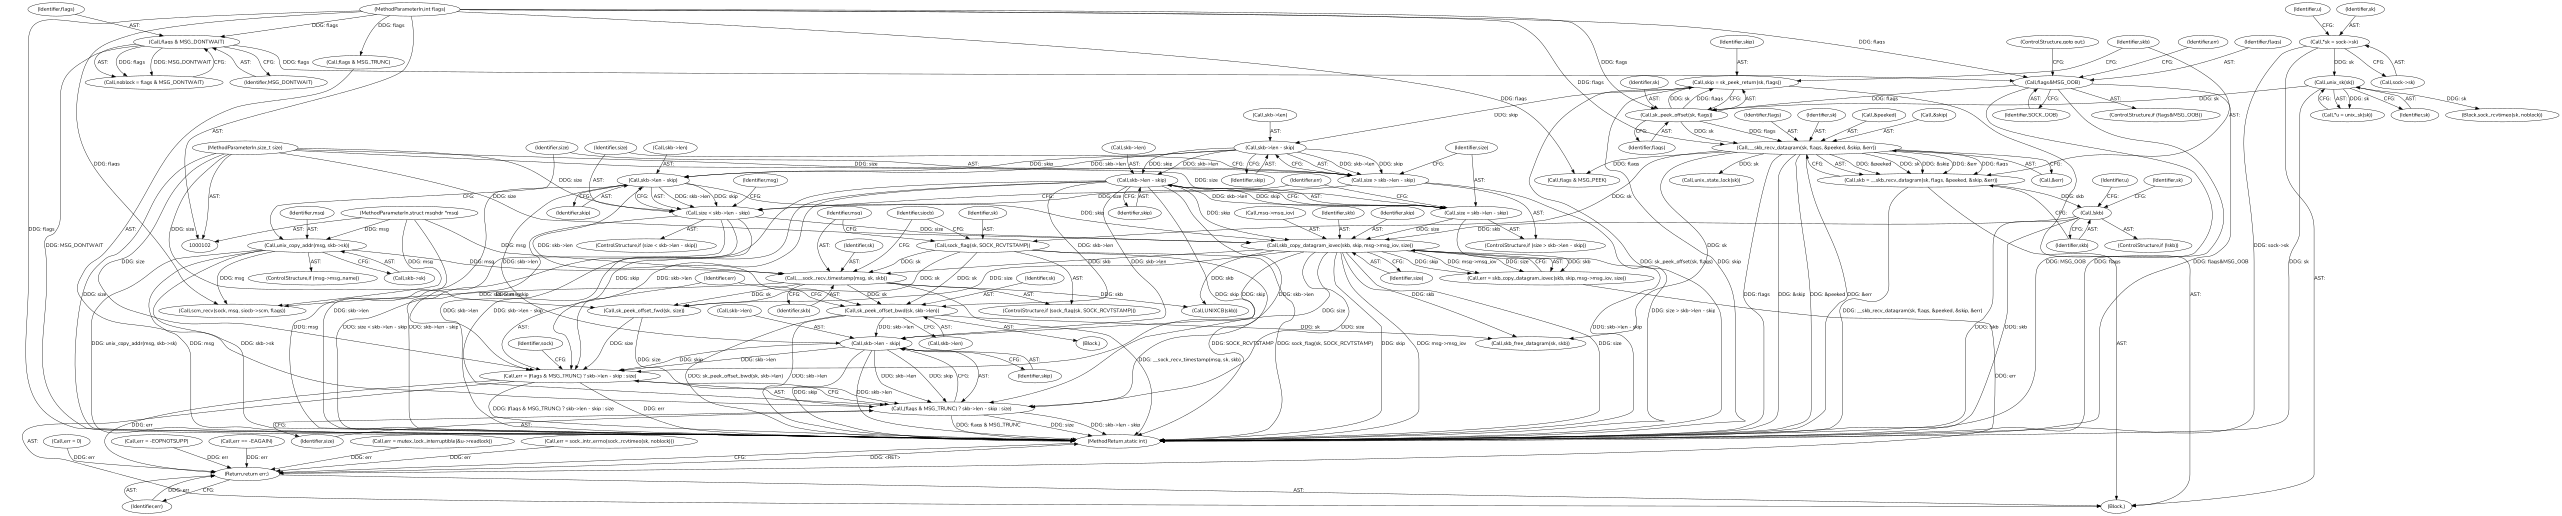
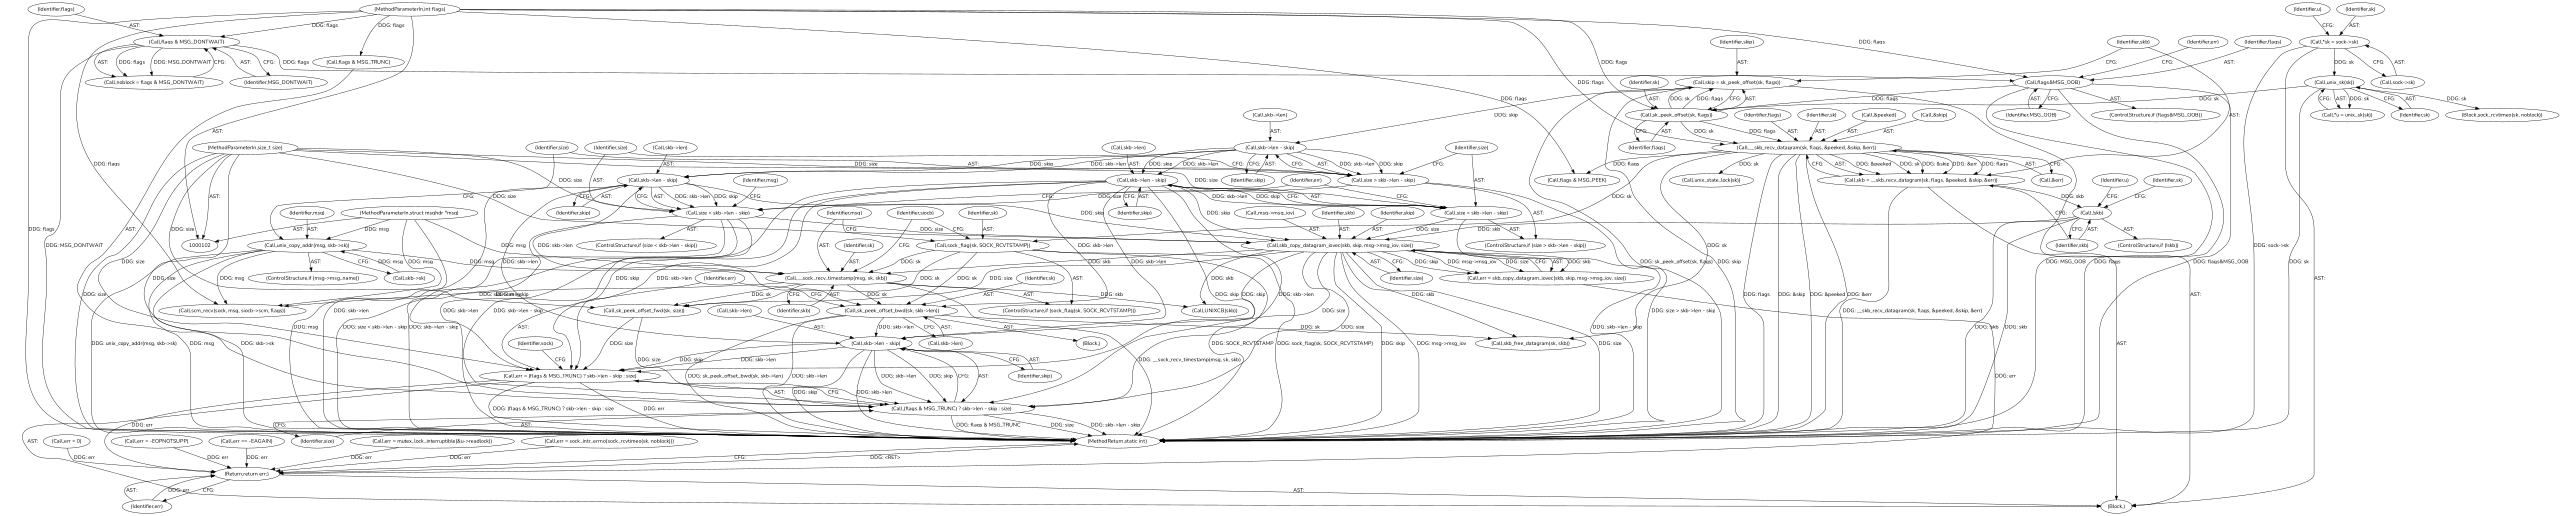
  digraph {
    fontname=Nunito
    node [fontname=Nunito]
    edge [fontname=Nunito]
    n1 [label="(Call,skb->len - skip)"]
    n2 [label="(Call,err = (flags & MSG_TRUNC) ? skb->len - skip : size)"]
    n3 [label="(Call,(flags & MSG_TRUNC) ? skb->len - skip : size)"]
    n4 [label="(MethodReturn,static int)"]
    n5 [label="(Identifier,skip)"]
    n6 [label="(Block,)"]
    n7 [label="(Return,return err;)"]
    n8 [label="(Identifier,size)"]
    n9 [label="(Call,skb->len - skip)"]
    n10 [label="(Call,sk_peek_offset_bwd(sk, skb->len))"]
    n11 [label="(Call,skb_copy_datagram_iovec(skb, skip, msg->msg_iov, size))"]
    n12 [label="(Call,size = skb->len - skip)"]
    n13 [label="(Identifier,skip)"]
    n14 [label="(Call,skb_free_datagram(sk, skb))"]
    n15 [label="(Call,skb->len)"]
    n16 [label="(Block,)"]
    n17 [label="(Call,__sock_recv_timestamp(msg, sk, skb))"]
    n18 [label="(Call,sk_peek_offset_fwd(sk, size))"]
    n19 [label="(Call,UNIXCB(skb))"]
    n20 [label="(Call,err = skb_copy_datagram_iovec(skb, skip, msg->msg_iov, size))"]
    n21 [label="(Identifier,size)"]
    n22 [label="(ControlStructure,if (size > skb->len - skip))"]
    n23 [label="(Call,skb->len - skip)"]
    n24 [label="(Call,skb->len - skip)"]
    n25 [label="(Call,size > skb->len - skip)"]
    n26 [label="(Identifier,skip)"]
    n27 [label="(Call,size < skb->len - skip)"]
    n28 [label="(Identifier,skip)"]
-   n29 [label="(Call,skip = sk_peek_return(sk, flags))"]
+   n29 [label="(Call,skip = sk_peek_offset(sk, flags))"]
    n30 [label="(Call,sk_peek_offset(sk, flags))"]
    n31 [label="(Call,__skb_recv_datagram(sk, flags, &peeked, &skip, &err))"]
    n32 [label="(Identifier,flags)"]
    n33 [label="(Call,flags & MSG_PEEK)"]
    n34 [label="(Call,sock_flag(sk, SOCK_RCVTSTAMP))"]
    n35 [label="(Call,skb = __skb_recv_datagram(sk, flags, &peeked, &skip, &err))"]
    n36 [label="(Call,unix_state_lock(sk))"]
    n37 [label="(Call,&err)"]
    n38 [label="(Call,unix_sk(sk))"]
    n39 [label="(Call,*u = unix_sk(sk))"]
    n40 [label="(Block,sock_rcvtimeo(sk, noblock))"]
    n41 [label="(Identifier,sk)"]
    n42 [label="(Call,*sk = sock->sk)"]
    n43 [label="(Call,sock->sk)"]
    n44 [label="(Call,flags&MSG_OOB)"]
-   n45 [label="(Identifier,SOCK_OOB)"]
+   n45 [label="(Identifier,MSG_OOB)"]
    n46 [label="(ControlStructure,if (flags&MSG_OOB))"]
    n47 [label="(Call,flags & MSG_DONTWAIT)"]
    n48 [label="(Identifier,MSG_DONTWAIT)"]
    n49 [label="(Call,noblock = flags & MSG_DONTWAIT)"]
    n50 [label="(MethodParameterIn,int flags)"]
    n51 [label="(Call,flags & MSG_TRUNC)"]
    n52 [label="(Call,scm_recv(sock, msg, siocb->scm, flags))"]
    1000102
    n54 [label="(ControlStructure,if (sock_flag(sk, SOCK_RCVTSTAMP)))"]
    n55 [label="(Identifier,skb)"]
    n56 [label="(Call,!skb)"]
    n57 [label="(Call,unix_copy_addr(msg, skb->sk))"]
    n58 [label="(Call,skb->sk)"]
    n59 [label="(ControlStructure,if (msg->msg_name))"]
    n60 [label="(MethodParameterIn,struct msghdr *msg)"]
    n61 [label="(Identifier,skb)"]
    n62 [label="(ControlStructure,if (!skb))"]
    n63 [label="(ControlStructure,if (size < skb->len - skip))"]
    n64 [label="(MethodParameterIn,size_t size)"]
    n65 [label="(Identifier,err)"]
    n66 [label="(Call,&skip)"]
    n67 [label="(Identifier,err)"]
    n68 [label="(Call,err = sock_intr_errno(sock_rcvtimeo(sk, noblock)))"]
    n69 [label="(Identifier,skip)"]
    n70 [label="(Identifier,size)"]
    n71 [label="(Identifier,err)"]
    n72 [label="(Identifier,sk)"]
    n73 [label="(Call,skb->len)"]
    n74 [label="(Identifier,flags)"]
    n75 [label="(Identifier,siocb)"]
    n76 [label="(Identifier,flags)"]
    n77 [label="(Identifier,sk)"]
    n78 [label="(Identifier,size)"]
    n79 [label="(Call,err = -EOPNOTSUPP)"]
    n80 [label="(Identifier,flags)"]
    n81 [label="(Call,skb->len)"]
    n82 [label="(Identifier,skip)"]
    n83 [label="(Identifier,msg)"]
    n84 [label="(Identifier,sk)"]
    n85 [label="(Identifier,sk)"]
    n86 [label="(Identifier,err)"]
    n87 [label="(Identifier,sk)"]
    n88 [label="(Call,err = mutex_lock_interruptible(&u->readlock))"]
    n89 [label="(Call,skb->len)"]
    n90 [label="(Identifier,sk)"]
    n91 [label="(Call,&peeked)"]
    n92 [label="(Call,msg->msg_iov)"]
    n93 [label="(Identifier,sk)"]
    n94 [label="(Call,skb->len)"]
    n95 [label="(Identifier,size)"]
-   n96 [label="(ControlStructure,goto out;)"]
    n97 [label="(Call,err == -EAGAIN)"]
    n98 [label="(Call,err = 0)"]
    n99 [label="(Identifier,u)"]
    n100 [label="(Identifier,msg)"]
    n101 [label="(Identifier,msg)"]
    n102 [label="(Identifier,skb)"]
    n103 [label="(Identifier,sock)"]
    n104 [label="(Identifier,u)"]
    n105 [label="(Identifier,skb)"]
    n1 -> n2 [label="DDG: skb->len"]
    n1 -> n2 [label="DDG: skip"]
    n1 -> n3 [label="AST: "]
    n1 -> n3 [label="DDG: skb->len"]
    n1 -> n3 [label="DDG: skip"]
    n1 -> n4 [label="DDG: skip"]
    n1 -> n4 [label="DDG: skb->len"]
    n1 -> n5 [label="CFG: "]
    n2 -> n3 [label="CFG: "]
    n2 -> n4 [label="DDG: err"]
    n2 -> n4 [label="DDG: (flags & MSG_TRUNC) ? skb->len - skip : size"]
    n2 -> n6 [label="AST: "]
    n2 -> n7 [label="DDG: err"]
    n3 -> n1 [label="CFG: "]
    n3 -> n2 [label="AST: "]
    n3 -> n4 [label="DDG: size"]
    n3 -> n4 [label="DDG: skb->len - skip"]
    n3 -> n4 [label="DDG: flags & MSG_TRUNC"]
    n3 -> n8 [label="CFG: "]
    n4 -> n7 [label="CFG: "]
    n5 -> n1 [label="AST: "]
    n7 -> n4 [label="DDG: <RET>"]
    n7 -> n6 [label="AST: "]
    n7 -> n65 [label="CFG: "]
    n8 -> n3 [label="AST: "]
    n9 -> n1 [label="DDG: skb->len"]
    n9 -> n2 [label="DDG: skb->len"]
    n9 -> n2 [label="DDG: skip"]
    n9 -> n3 [label="DDG: skb->len"]
    n9 -> n3 [label="DDG: skip"]
    n9 -> n4 [label="DDG: skb->len"]
    n9 -> n10 [label="DDG: skb->len"]
    n9 -> n11 [label="DDG: skip"]
    n9 -> n12 [label="AST: "]
    n9 -> n12 [label="DDG: skb->len"]
    n9 -> n12 [label="DDG: skip"]
    n9 -> n13 [label="CFG: "]
    n10 -> n1 [label="DDG: skb->len"]
    n10 -> n4 [label="DDG: skb->len"]
    n10 -> n4 [label="DDG: sk_peek_offset_bwd(sk, skb->len)"]
    n10 -> n14 [label="DDG: sk"]
    n10 -> n15 [label="CFG: "]
    n10 -> n16 [label="AST: "]
    n11 -> n1 [label="DDG: skip"]
    n11 -> n2 [label="DDG: size"]
    n11 -> n3 [label="DDG: size"]
    n11 -> n4 [label="DDG: skip"]
    n11 -> n4 [label="DDG: msg->msg_iov"]
    n11 -> n4 [label="DDG: size"]
    n11 -> n14 [label="DDG: skb"]
    n11 -> n17 [label="DDG: skb"]
    n11 -> n18 [label="DDG: size"]
    n11 -> n19 [label="DDG: skb"]
    n11 -> n20 [label="AST: "]
    n11 -> n20 [label="DDG: skb"]
    n11 -> n20 [label="DDG: skip"]
    n11 -> n20 [label="DDG: msg->msg_iov"]
    n11 -> n20 [label="DDG: size"]
    n11 -> n21 [label="CFG: "]
    n12 -> n4 [label="DDG: skb->len - skip"]
    n12 -> n9 [label="CFG: "]
    n12 -> n11 [label="DDG: size"]
    n12 -> n22 [label="AST: "]
    n13 -> n9 [label="AST: "]
    n15 -> n10 [label="AST: "]
    n17 -> n4 [label="DDG: __sock_recv_timestamp(msg, sk, skb)"]
    n17 -> n10 [label="DDG: sk"]
    n17 -> n18 [label="DDG: sk"]
    n17 -> n19 [label="DDG: skb"]
    n17 -> n52 [label="DDG: msg"]
    n17 -> n54 [label="AST: "]
    n17 -> n55 [label="CFG: "]
    n18 -> n2 [label="DDG: size"]
    n18 -> n3 [label="DDG: size"]
    n20 -> n7 [label="DDG: err"]
    n20 -> n11 [label="CFG: "]
    n21 -> n11 [label="AST: "]
    n23 -> n9 [label="DDG: skb->len"]
    n23 -> n9 [label="DDG: skip"]
    n23 -> n24 [label="DDG: skb->len"]
    n23 -> n24 [label="DDG: skip"]
    n23 -> n25 [label="AST: "]
    n23 -> n25 [label="DDG: skb->len"]
    n23 -> n25 [label="DDG: skip"]
    n23 -> n26 [label="CFG: "]
    n24 -> n1 [label="DDG: skb->len"]
    n24 -> n4 [label="DDG: skb->len"]
    n24 -> n10 [label="DDG: skb->len"]
    n24 -> n11 [label="DDG: skip"]
    n24 -> n27 [label="AST: "]
    n24 -> n27 [label="DDG: skb->len"]
    n24 -> n27 [label="DDG: skip"]
    n24 -> n28 [label="CFG: "]
    n25 -> n4 [label="DDG: size > skb->len - skip"]
    n25 -> n22 [label="AST: "]
    n25 -> n23 [label="CFG: "]
    n25 -> n27 [label="DDG: size"]
    n26 -> n23 [label="AST: "]
    n27 -> n2 [label="DDG: skb->len - skip"]
    n27 -> n3 [label="DDG: skb->len - skip"]
    n27 -> n4 [label="DDG: skb->len - skip"]
    n27 -> n4 [label="DDG: size < skb->len - skip"]
    n27 -> n11 [label="DDG: size"]
    n27 -> n24 [label="CFG: "]
    n27 -> n63 [label="AST: "]
    n28 -> n24 [label="AST: "]
    n29 -> n4 [label="DDG: sk_peek_offset(sk, flags)"]
    n29 -> n4 [label="DDG: skip"]
    n29 -> n6 [label="AST: "]
    n29 -> n23 [label="DDG: skip"]
    n29 -> n30 [label="CFG: "]
    n30 -> n29 [label="AST: "]
    n30 -> n29 [label="DDG: sk"]
    n30 -> n29 [label="DDG: flags"]
    n30 -> n31 [label="DDG: sk"]
    n30 -> n31 [label="DDG: flags"]
    n30 -> n32 [label="CFG: "]
    n31 -> n4 [label="DDG: &peeked"]
    n31 -> n4 [label="DDG: &err"]
    n31 -> n4 [label="DDG: flags"]
    n31 -> n4 [label="DDG: &skip"]
    n31 -> n14 [label="DDG: sk"]
    n31 -> n33 [label="DDG: flags"]
    n31 -> n34 [label="DDG: sk"]
    n31 -> n35 [label="AST: "]
    n31 -> n35 [label="DDG: &peeked"]
    n31 -> n35 [label="DDG: sk"]
    n31 -> n35 [label="DDG: &skip"]
    n31 -> n35 [label="DDG: &err"]
    n31 -> n35 [label="DDG: flags"]
    n31 -> n36 [label="DDG: sk"]
    n31 -> n37 [label="CFG: "]
    n32 -> n30 [label="AST: "]
    n34 -> n4 [label="DDG: sock_flag(sk, SOCK_RCVTSTAMP)"]
    n34 -> n4 [label="DDG: SOCK_RCVTSTAMP"]
    n34 -> n10 [label="DDG: sk"]
    n34 -> n17 [label="DDG: sk"]
    n34 -> n18 [label="DDG: sk"]
    n34 -> n54 [label="AST: "]
    n35 -> n4 [label="DDG: __skb_recv_datagram(sk, flags, &peeked, &skip, &err)"]
    n35 -> n6 [label="AST: "]
    n35 -> n31 [label="CFG: "]
    n35 -> n56 [label="DDG: skb"]
    n37 -> n31 [label="AST: "]
    n38 -> n4 [label="DDG: sk"]
    n38 -> n30 [label="DDG: sk"]
    n38 -> n39 [label="AST: "]
    n38 -> n39 [label="DDG: sk"]
    n38 -> n40 [label="DDG: sk"]
    n38 -> n41 [label="CFG: "]
    n39 -> n38 [label="CFG: "]
    n41 -> n38 [label="AST: "]
    n42 -> n4 [label="DDG: sock->sk"]
    n42 -> n6 [label="AST: "]
    n42 -> n38 [label="DDG: sk"]
    n42 -> n43 [label="CFG: "]
    n43 -> n42 [label="AST: "]
    n44 -> n4 [label="DDG: flags"]
    n44 -> n4 [label="DDG: flags&MSG_OOB"]
    n44 -> n4 [label="DDG: MSG_OOB"]
    n44 -> n30 [label="DDG: flags"]
    n44 -> n45 [label="CFG: "]
    n44 -> n46 [label="AST: "]
    n45 -> n44 [label="AST: "]
    n47 -> n4 [label="DDG: MSG_DONTWAIT"]
    n47 -> n44 [label="DDG: flags"]
    n47 -> n48 [label="CFG: "]
    n47 -> n49 [label="AST: "]
    n47 -> n49 [label="DDG: flags"]
    n47 -> n49 [label="DDG: MSG_DONTWAIT"]
    n48 -> n47 [label="AST: "]
    n49 -> n47 [label="CFG: "]
    n50 -> n4 [label="DDG: flags"]
    n50 -> n30 [label="DDG: flags"]
    n50 -> n31 [label="DDG: flags"]
    n50 -> n33 [label="DDG: flags"]
    n50 -> n44 [label="DDG: flags"]
    n50 -> n47 [label="DDG: flags"]
    n50 -> n51 [label="DDG: flags"]
    n50 -> n52 [label="DDG: flags"]
    n50 -> 1000102 [label="AST: "]
    n51 -> n3 [label="AST: "]
    n55 -> n17 [label="AST: "]
    n56 -> n4 [label="DDG: !skb"]
    n56 -> n4 [label="DDG: skb"]
    n56 -> n11 [label="DDG: skb"]
    n56 -> n61 [label="CFG: "]
    n56 -> n62 [label="AST: "]
    n57 -> n4 [label="DDG: unix_copy_addr(msg, skb->sk)"]
    n57 -> n4 [label="DDG: skb->sk"]
    n57 -> n4 [label="DDG: msg"]
    n57 -> n17 [label="DDG: msg"]
    n57 -> n52 [label="DDG: msg"]
    n57 -> n58 [label="CFG: "]
    n57 -> n59 [label="AST: "]
-   n58 -> n57 [label="AST: "]
+   n58 -> n57 [label="DDG: msg"]
    n60 -> n4 [label="DDG: msg"]
    n60 -> n17 [label="DDG: msg"]
    n60 -> n52 [label="DDG: msg"]
    n60 -> 1000102 [label="AST: "]
    n60 -> n57 [label="DDG: msg"]
    n61 -> n35 [label="CFG: "]
    n61 -> n56 [label="AST: "]
    n64 -> n2 [label="DDG: size"]
+   n64 -> n3 [label="DDG: size"]
    n64 -> n4 [label="DDG: size"]
    n64 -> n11 [label="DDG: size"]
    n64 -> n12 [label="DDG: size"]
    n64 -> n18 [label="DDG: size"]
    n64 -> n25 [label="DDG: size"]
    n64 -> n27 [label="DDG: size"]
    n64 -> 1000102 [label="AST: "]
    n65 -> n7 [label="AST: "]
    n65 -> n7 [label="DDG: err"]
    n66 -> n31 [label="AST: "]
    n67 -> n2 [label="AST: "]
    n67 -> n10 [label="CFG: "]
    n68 -> n7 [label="DDG: err"]
    n69 -> n11 [label="AST: "]
    n70 -> n12 [label="AST: "]
    n70 -> n25 [label="CFG: "]
    n71 -> n44 [label="CFG: "]
    n72 -> n10 [label="AST: "]
    n73 -> n9 [label="AST: "]
    n74 -> n31 [label="AST: "]
    n75 -> n17 [label="CFG: "]
    n75 -> n34 [label="CFG: "]
    n76 -> n47 [label="AST: "]
    n77 -> n17 [label="AST: "]
    n78 -> n25 [label="CFG: "]
    n78 -> n27 [label="AST: "]
    n79 -> n7 [label="DDG: err"]
    n80 -> n44 [label="AST: "]
    n81 -> n23 [label="AST: "]
    n82 -> n29 [label="AST: "]
    n83 -> n17 [label="AST: "]
    n83 -> n34 [label="CFG: "]
    n84 -> n31 [label="AST: "]
    n85 -> n42 [label="AST: "]
    n86 -> n12 [label="CFG: "]
    n86 -> n27 [label="CFG: "]
    n87 -> n30 [label="AST: "]
    n88 -> n7 [label="DDG: err"]
    n89 -> n24 [label="AST: "]
    n90 -> n56 [label="CFG: "]
    n91 -> n31 [label="AST: "]
    n92 -> n11 [label="AST: "]
    n93 -> n34 [label="AST: "]
    n94 -> n1 [label="AST: "]
    n95 -> n25 [label="AST: "]
    n95 -> n57 [label="CFG: "]
-   n96 -> n44 [label="CFG: "]
    n97 -> n7 [label="DDG: err"]
    n98 -> n7 [label="DDG: err"]
    n99 -> n56 [label="CFG: "]
    n100 -> n57 [label="AST: "]
    n101 -> n27 [label="CFG: "]
    n102 -> n29 [label="CFG: "]
    n102 -> n35 [label="AST: "]
    n103 -> n2 [label="CFG: "]
    n104 -> n42 [label="CFG: "]
    n105 -> n11 [label="AST: "]
  }
